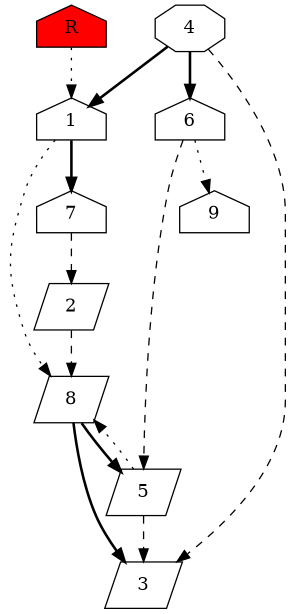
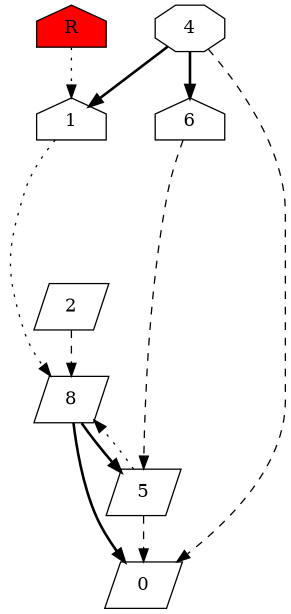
  digraph {
    node [shape=house]
    edge [style=bold]
    1
-   7
    8 [shape=parallelogram]
    2 [shape=parallelogram]
-   3 [shape=parallelogram]
+   3 [shape=parallelogram label=0]
    5 [shape=parallelogram]
    4 [shape=octagon]
    6
-   9
    R [fillcolor="#ff0000" style=filled]
-   1 -> 7
    1 -> 8 [style=dotted]
-   7 -> 2 [style=dashed]
    8 -> 3
    8 -> 5
    2 -> 8 [style=dashed]
    5 -> 8 [style=dotted]
    5 -> 3 [style=dashed]
    4 -> 1
    4 -> 3 [style=dashed]
    4 -> 6
    6 -> 5 [style=dashed]
-   6 -> 9 [style=dotted]
    R -> 1 [style=dotted]
  }
